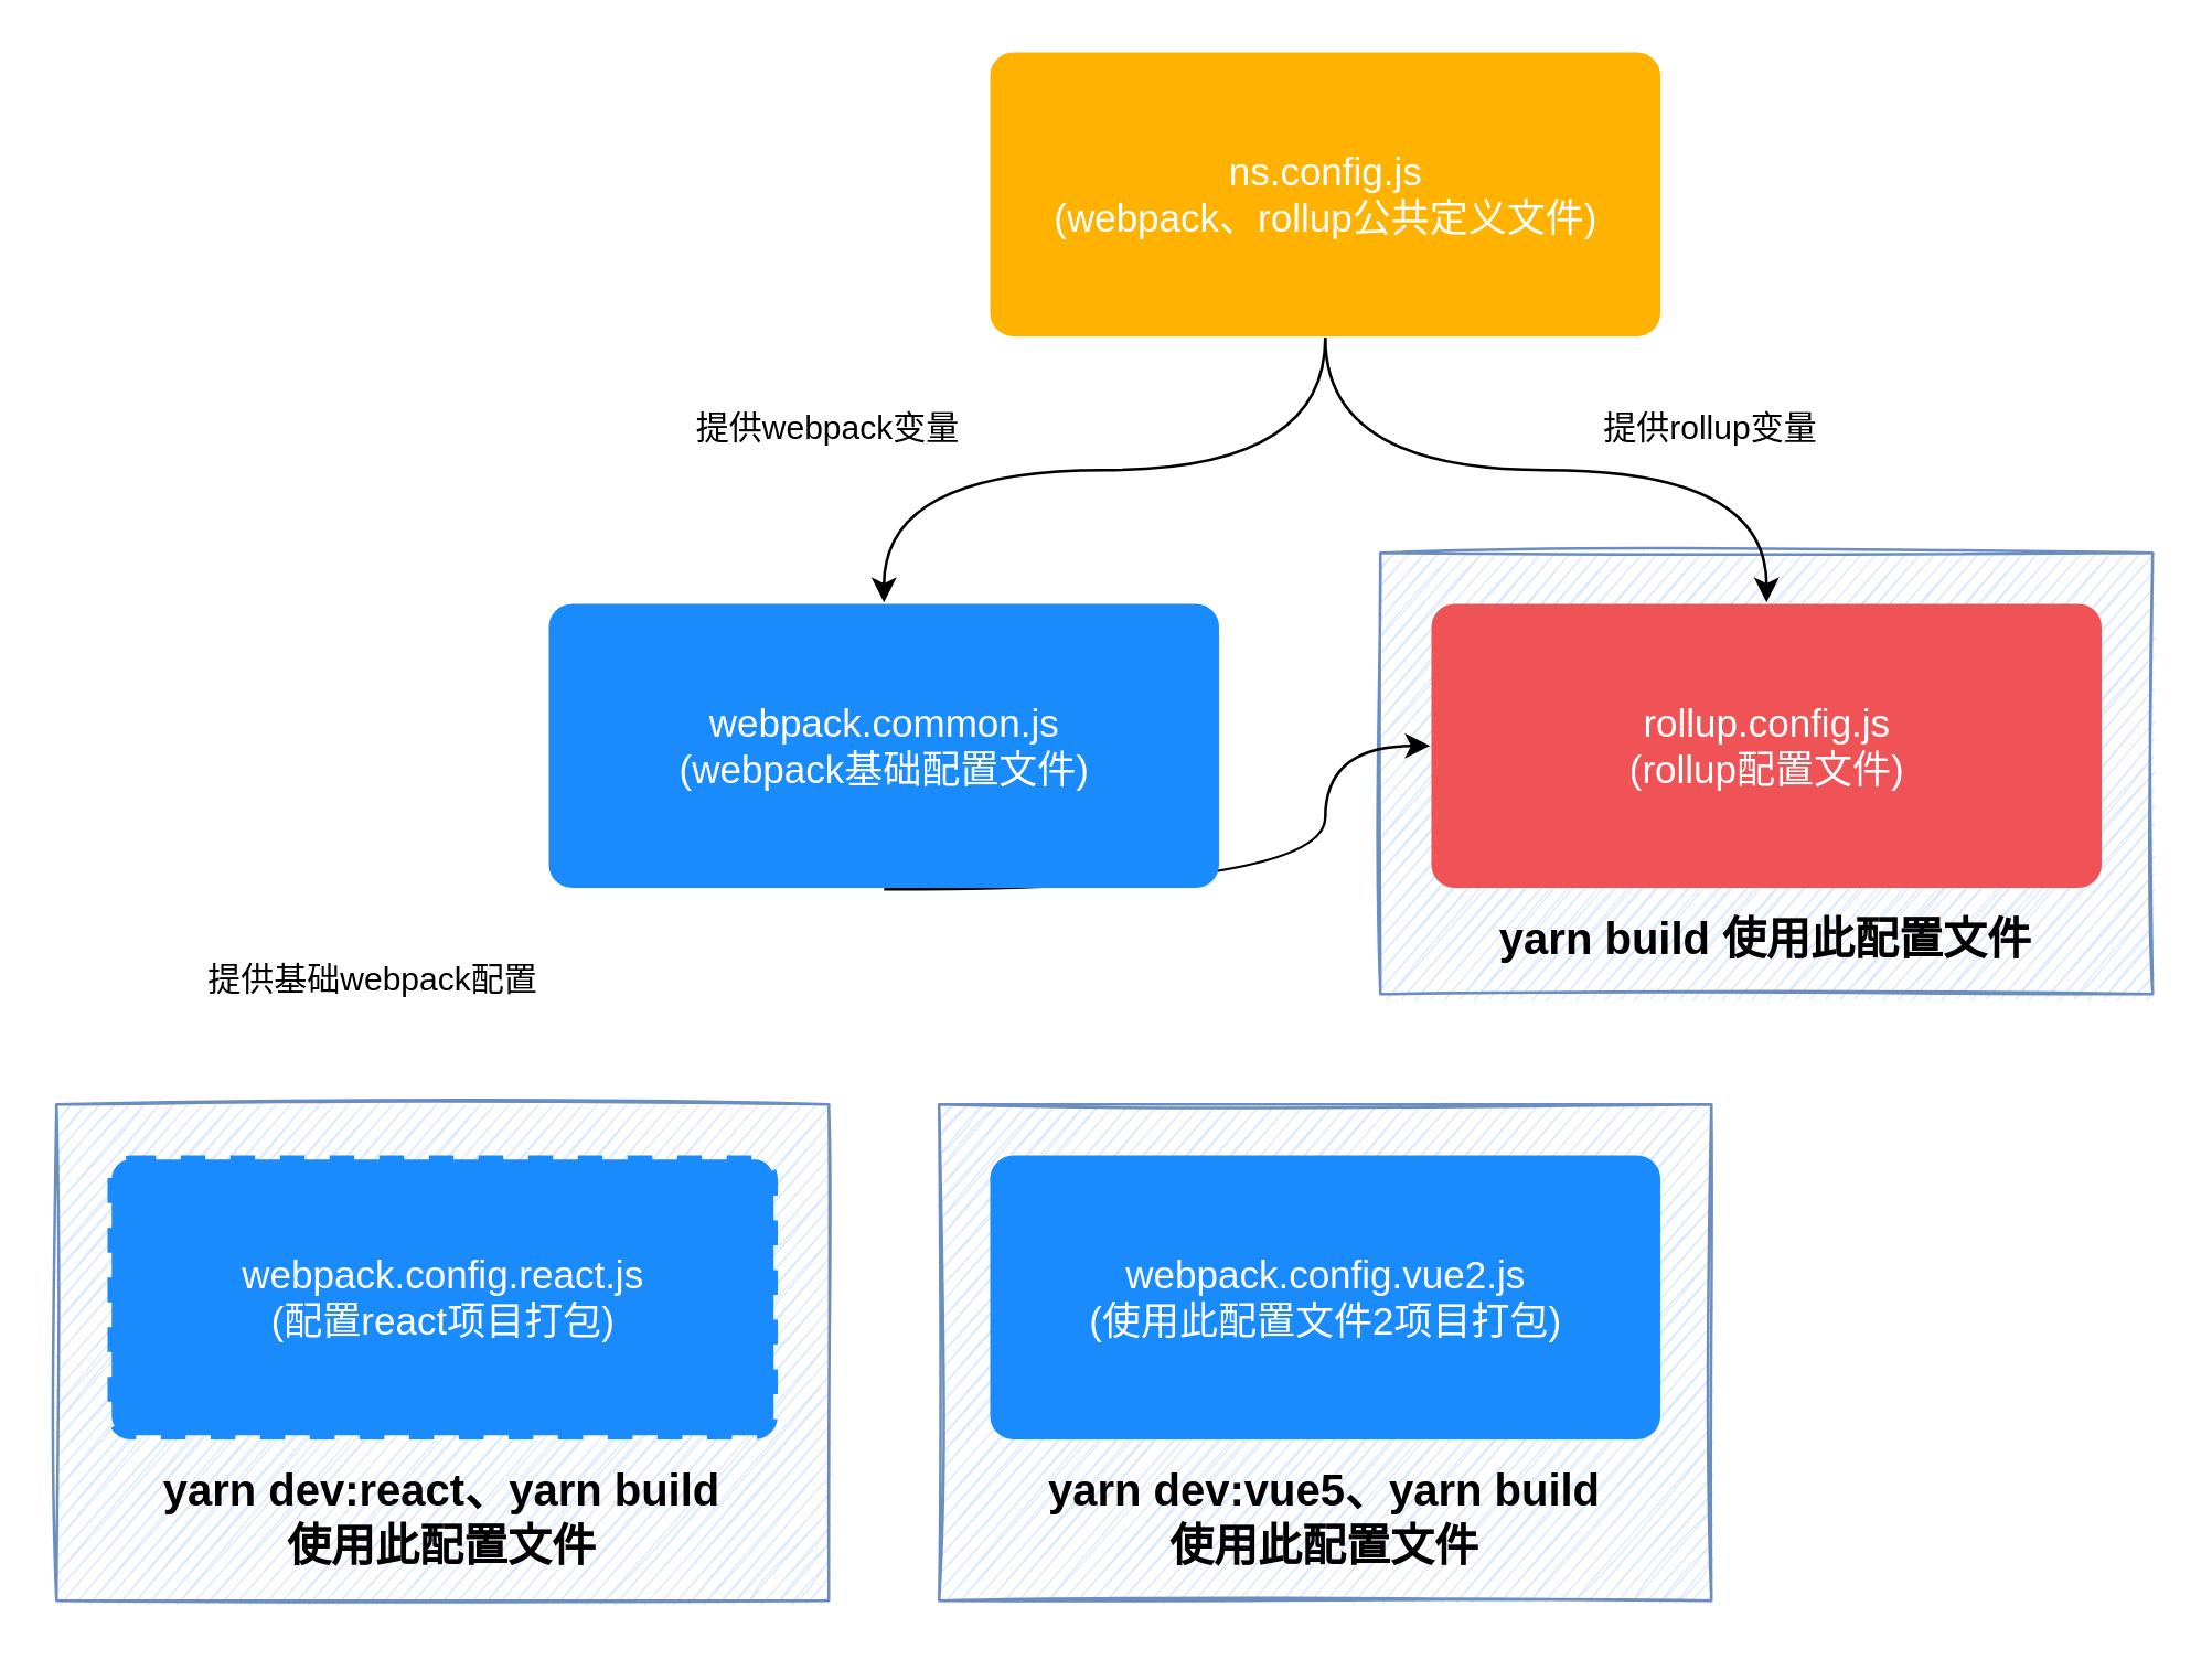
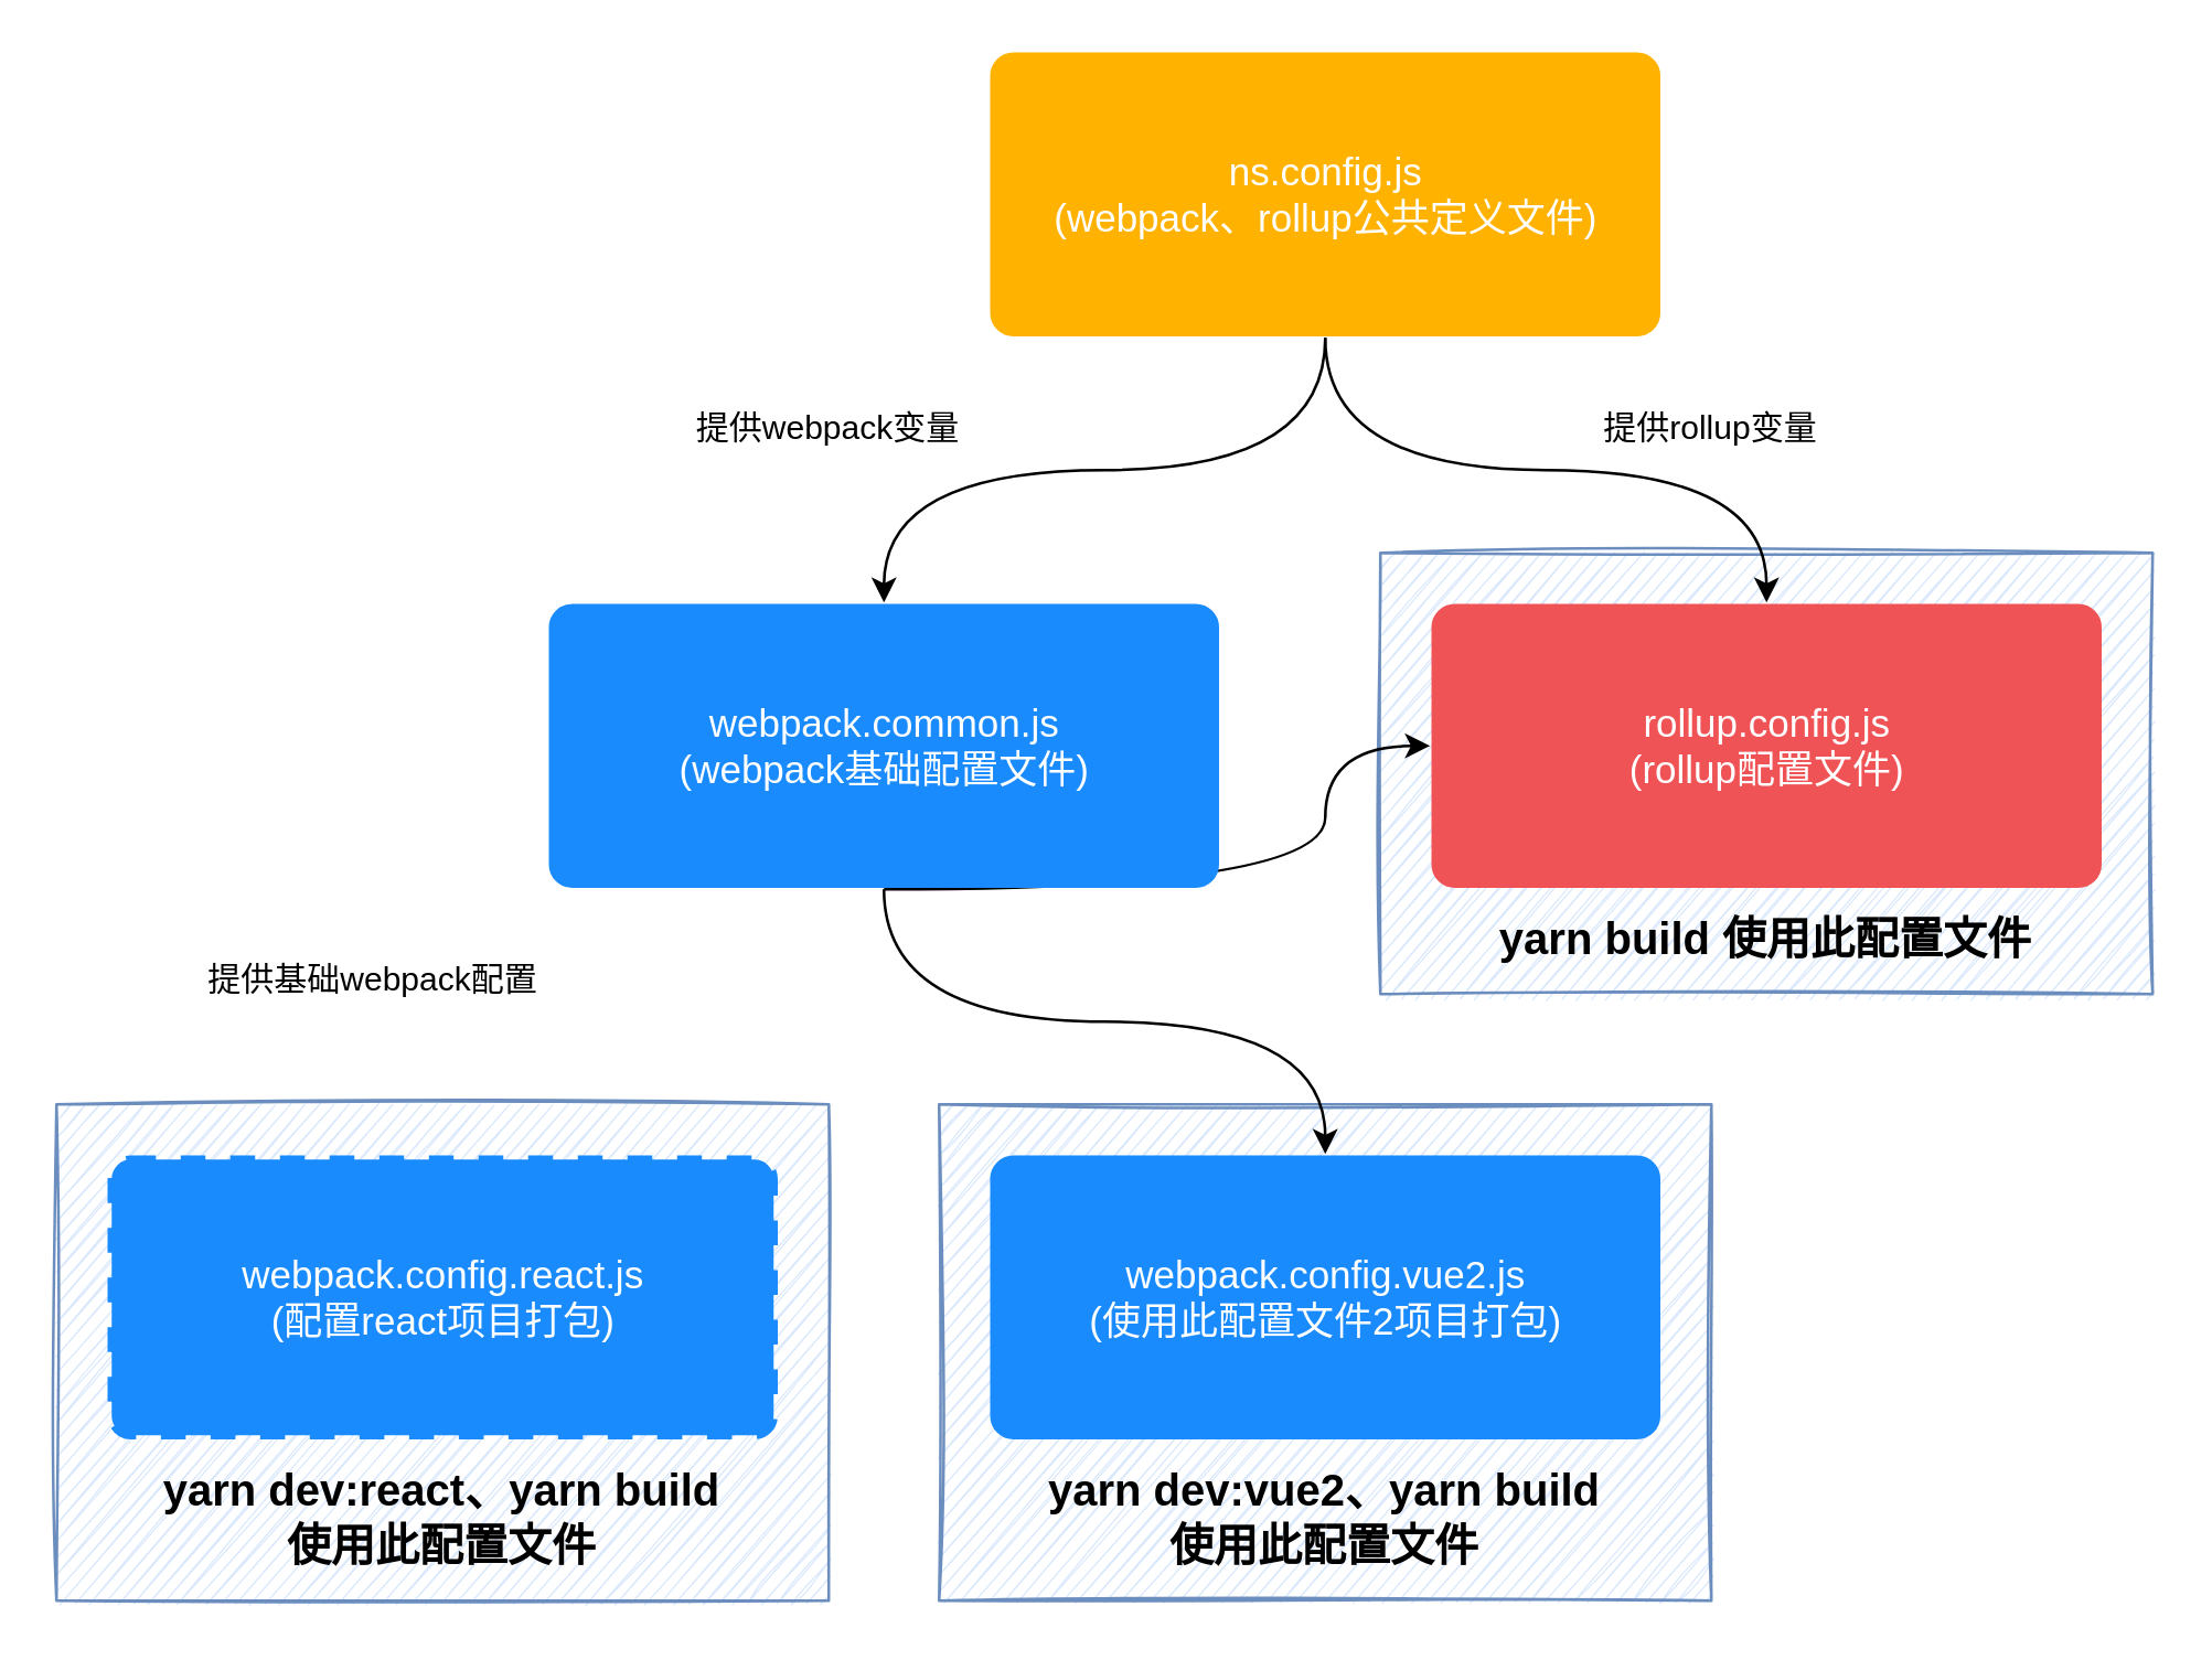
  <mxCell id="0" />
  <mxCell id="1" parent="0" />
  <mxCell id="2" value="" style="rounded=0;whiteSpace=wrap;html=1;shadow=0;glass=0;labelBackgroundColor=none;sketch=1;fontSize=20;fillColor=#dae8fc;align=center;verticalAlign=middle;strokeColor=#6c8ebf;" parent="1" vertex="1"><mxGeometry x="500" y="200" width="280" height="160" as="geometry" /></mxCell>
  <mxCell id="3" value="" style="rounded=0;whiteSpace=wrap;html=1;shadow=0;glass=0;labelBackgroundColor=none;sketch=1;fontSize=20;fillColor=#dae8fc;align=center;verticalAlign=middle;strokeColor=#6c8ebf;" parent="1" vertex="1"><mxGeometry x="340" y="400" width="280" height="180" as="geometry" /></mxCell>
  <mxCell id="4" style="edgeStyle=orthogonalEdgeStyle;curved=1;rounded=0;orthogonalLoop=1;jettySize=auto;html=1;exitX=0.5;exitY=1;exitDx=0;exitDy=0;fontColor=#FFFFFF;" parent="1" source="6" target="8" edge="1"><mxGeometry relative="1" as="geometry" /></mxCell>
+ <mxCell id="5" style="edgeStyle=orthogonalEdgeStyle;curved=1;rounded=0;orthogonalLoop=1;jettySize=auto;html=1;exitX=0.5;exitY=1;exitDx=0;exitDy=0;entryX=0.5;entryY=0;entryDx=0;entryDy=0;fontColor=#FFFFFF;" parent="1" source="6" target="13" edge="1"><mxGeometry relative="1" as="geometry" /></mxCell>
  <mxCell id="6" value="&lt;div style=&quot;font-size: 14px&quot;&gt;&lt;/div&gt;&lt;font style=&quot;font-size: 14px&quot;&gt;webpack.common.js&lt;br&gt;(webpack基础配置文件)&lt;br style=&quot;font-size: 14px&quot;&gt;&lt;/font&gt;" style="rounded=1;html=1;shadow=0;labelBackgroundColor=none;strokeColor=#1a8bfd;strokeWidth=3;fillColor=#1a8bfd;fontFamily=Helvetica;fontSize=14;align=center;spacing=0;fontStyle=0;arcSize=7;perimeterSpacing=2;verticalAlign=middle;horizontal=1;glass=0;sketch=0;spacingLeft=0;fontColor=#FFFFFF;" parent="1" vertex="1"><mxGeometry x="200" y="220" width="240" height="100" as="geometry" /></mxCell>
  <mxCell id="7" value="" style="rounded=0;whiteSpace=wrap;html=1;shadow=0;glass=0;labelBackgroundColor=none;sketch=1;fontSize=20;fillColor=#dae8fc;align=center;verticalAlign=middle;strokeColor=#6c8ebf;" parent="1" vertex="1"><mxGeometry x="20" y="400" width="280" height="180" as="geometry" /></mxCell>
  <mxCell id="8" value="&lt;div style=&quot;font-size: 14px&quot;&gt;&lt;/div&gt;&lt;font style=&quot;font-size: 14px&quot;&gt;rollup.config.js&lt;br&gt;(rollup配置文件)&lt;br style=&quot;font-size: 14px&quot;&gt;&lt;/font&gt;" style="rounded=1;html=1;shadow=0;labelBackgroundColor=none;strokeColor=#ef5355;strokeWidth=3;fillColor=#ef5355;fontFamily=Helvetica;fontSize=14;fontColor=#FFFFFF;align=center;spacing=0;fontStyle=0;arcSize=7;perimeterSpacing=2;verticalAlign=middle;horizontal=1;glass=0;sketch=0;spacingLeft=0;" parent="1" vertex="1"><mxGeometry x="520" y="220" width="240" height="100" as="geometry" /></mxCell>
  <mxCell id="9" style="edgeStyle=orthogonalEdgeStyle;rounded=0;orthogonalLoop=1;jettySize=auto;html=1;exitX=0.5;exitY=1;exitDx=0;exitDy=0;entryX=0.5;entryY=0;entryDx=0;entryDy=0;fontColor=#FFFFFF;curved=1;" parent="1" source="11" target="6" edge="1"><mxGeometry relative="1" as="geometry" /></mxCell>
  <mxCell id="10" style="edgeStyle=orthogonalEdgeStyle;curved=1;rounded=0;orthogonalLoop=1;jettySize=auto;html=1;exitX=0.5;exitY=1;exitDx=0;exitDy=0;fontColor=#FFFFFF;" parent="1" source="11" target="8" edge="1"><mxGeometry relative="1" as="geometry" /></mxCell>
  <mxCell id="11" value="&lt;div style=&quot;font-size: 14px&quot;&gt;&lt;/div&gt;&lt;font style=&quot;font-size: 14px&quot;&gt;ns.config.js&lt;br&gt;(webpack、rollup公共定义文件)&lt;br style=&quot;font-size: 14px&quot;&gt;&lt;/font&gt;" style="rounded=1;html=1;shadow=0;labelBackgroundColor=none;strokeColor=#ffb200;strokeWidth=3;fillColor=#ffb200;fontFamily=Helvetica;fontSize=14;align=center;spacing=0;fontStyle=0;arcSize=7;perimeterSpacing=2;verticalAlign=middle;horizontal=1;glass=0;sketch=0;spacingLeft=0;fontColor=#FFFFFF;" parent="1" vertex="1"><mxGeometry x="360" y="20" width="240" height="100" as="geometry" /></mxCell>
  <mxCell id="12" value="&lt;div style=&quot;font-size: 14px&quot;&gt;&lt;/div&gt;&lt;font style=&quot;font-size: 14px&quot;&gt;webpack.config.react.js&lt;br&gt;(配置react项目打包)&lt;br style=&quot;font-size: 14px&quot;&gt;&lt;/font&gt;" style="rounded=1;html=1;shadow=0;labelBackgroundColor=none;strokeColor=#1a8bfd;strokeWidth=3;fillColor=#1a8bfd;fontFamily=Helvetica;fontSize=14;align=center;spacing=0;fontStyle=0;arcSize=7;perimeterSpacing=2;verticalAlign=middle;horizontal=1;glass=0;sketch=0;spacingLeft=0;fontColor=#FFFFFF;dashed=1;" parent="1" vertex="1"><mxGeometry x="40" y="420" width="240" height="100" as="geometry" /></mxCell>
  <mxCell id="13" value="&lt;div style=&quot;font-size: 14px&quot;&gt;&lt;/div&gt;&lt;font style=&quot;font-size: 14px&quot;&gt;webpack.config.vue2.js&lt;br&gt;(使用此配置文件2项目打包)&lt;br style=&quot;font-size: 14px&quot;&gt;&lt;/font&gt;" style="rounded=1;html=1;shadow=0;labelBackgroundColor=none;strokeColor=#1a8bfd;strokeWidth=3;fillColor=#1a8bfd;fontFamily=Helvetica;fontSize=14;align=center;spacing=0;fontStyle=0;arcSize=7;perimeterSpacing=2;verticalAlign=middle;horizontal=1;glass=0;sketch=0;spacingLeft=0;fontColor=#FFFFFF;" parent="1" vertex="1"><mxGeometry x="360" y="420" width="240" height="100" as="geometry" /></mxCell>
  <mxCell id="14" value="yarn dev:react、yarn build&lt;br&gt;使用此配置文件" style="text;html=1;strokeColor=none;fillColor=none;align=center;verticalAlign=middle;whiteSpace=wrap;rounded=0;fontColor=#000000;fontStyle=1;fontSize=16;" parent="1" vertex="1"><mxGeometry x="20" y="520" width="280" height="60" as="geometry" /></mxCell>
- <mxCell id="15" value="yarn dev:vue5、yarn build&lt;br&gt;使用此配置文件" style="text;html=1;strokeColor=none;fillColor=none;align=center;verticalAlign=middle;whiteSpace=wrap;rounded=0;fontColor=#000000;fontStyle=1;fontSize=16;" parent="1" vertex="1"><mxGeometry x="340" y="520" width="280" height="60" as="geometry" /></mxCell>
+ <mxCell id="15" value="yarn dev:vue2、yarn build&lt;br&gt;使用此配置文件" style="text;html=1;strokeColor=none;fillColor=none;align=center;verticalAlign=middle;whiteSpace=wrap;rounded=0;fontColor=#000000;fontStyle=1;fontSize=16;" parent="1" vertex="1"><mxGeometry x="340" y="520" width="280" height="60" as="geometry" /></mxCell>
  <mxCell id="16" value="yarn build 使用此配置文件" style="text;html=1;strokeColor=none;fillColor=none;align=center;verticalAlign=middle;whiteSpace=wrap;rounded=0;fontColor=#000000;fontStyle=1;fontSize=16;" parent="1" vertex="1"><mxGeometry x="500" y="320" width="280" height="40" as="geometry" /></mxCell>
  <mxCell id="17" value="提供webpack变量" style="text;html=1;strokeColor=none;fillColor=none;align=center;verticalAlign=middle;whiteSpace=wrap;rounded=0;fontSize=12;fontColor=#000000;" parent="1" vertex="1"><mxGeometry x="240" y="140" width="120" height="30" as="geometry" /></mxCell>
  <mxCell id="18" value="提供rollup变量" style="text;html=1;strokeColor=none;fillColor=none;align=center;verticalAlign=middle;whiteSpace=wrap;rounded=0;fontSize=12;fontColor=#000000;" parent="1" vertex="1"><mxGeometry x="560" y="140" width="120" height="30" as="geometry" /></mxCell>
  <mxCell id="19" value="提供基础webpack配置" style="text;html=1;strokeColor=none;fillColor=none;align=center;verticalAlign=middle;whiteSpace=wrap;rounded=0;fontSize=12;fontColor=#000000;" parent="1" vertex="1"><mxGeometry x="60" y="340" width="150" height="30" as="geometry" /></mxCell>
